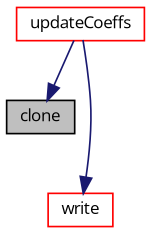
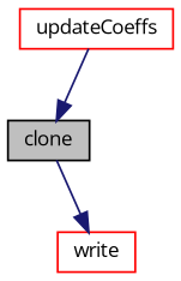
  digraph {
    fontname="Open Sans"
    rankdir=TB
    node [color=red fontname="Open Sans" fontsize=10 shape=record]
    edge [color=midnightblue fontname="Open Sans" fontsize=10 labelfontname=Helvetica labelfontsize=10 style=solid]
    n1 [color=black fillcolor=grey75 fontcolor=black height=0.2 label=clone style=filled width=0.4]
    n2 [height=0.2 label=write width=0.4]
    n3 [height=0.2 label=updateCoeffs width=0.4]
-   n3 -> n2
+   n1 -> n2
    n3 -> n1
  }
